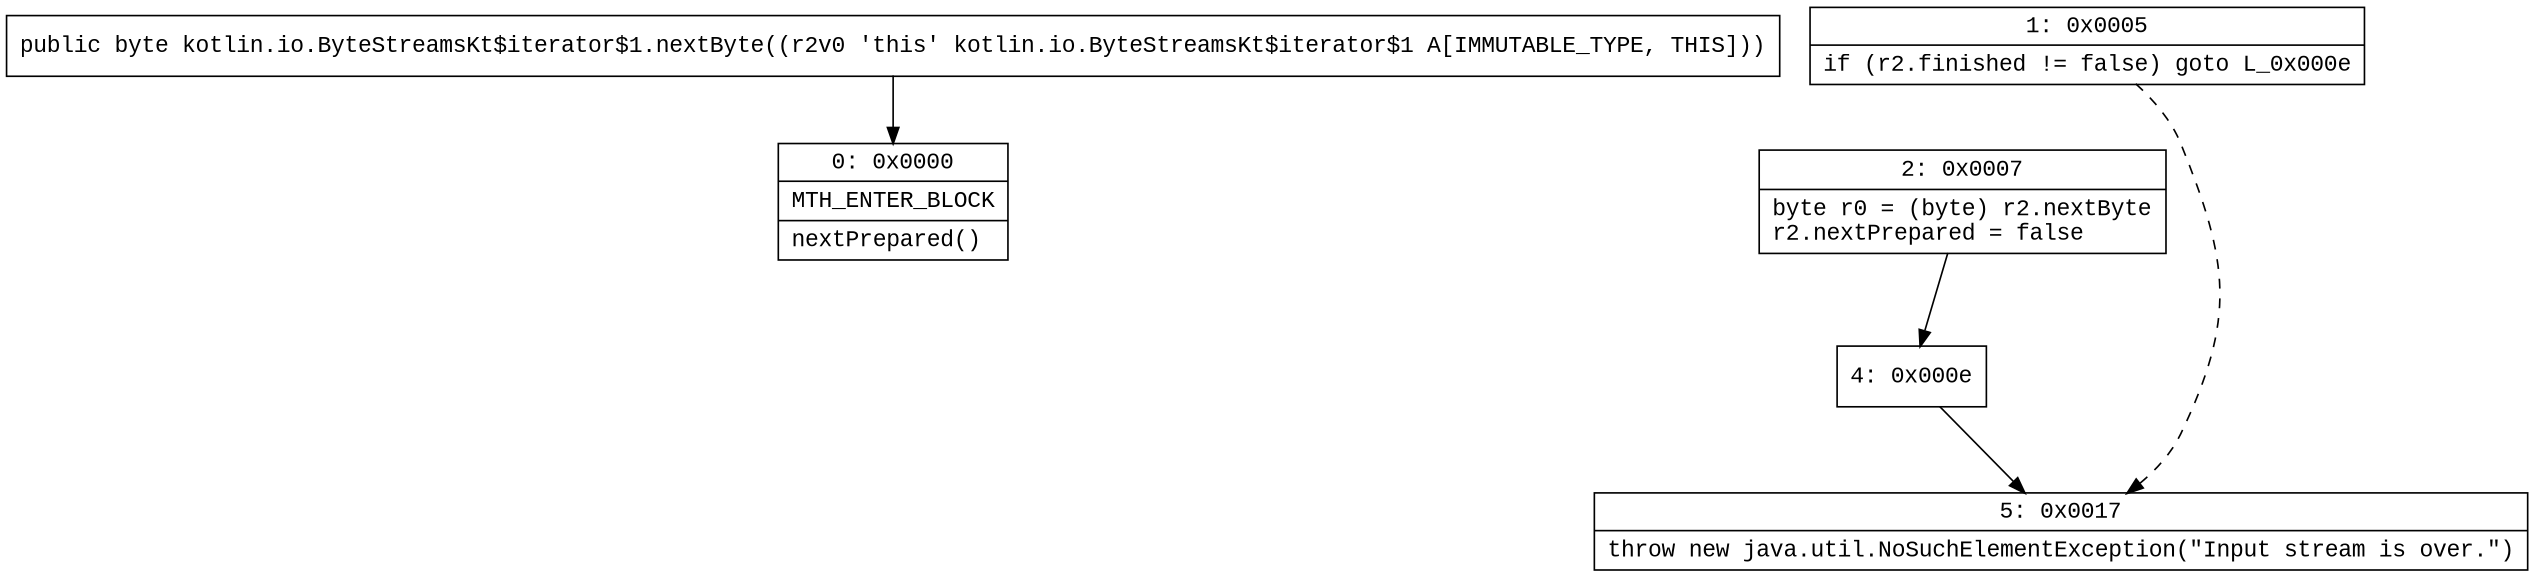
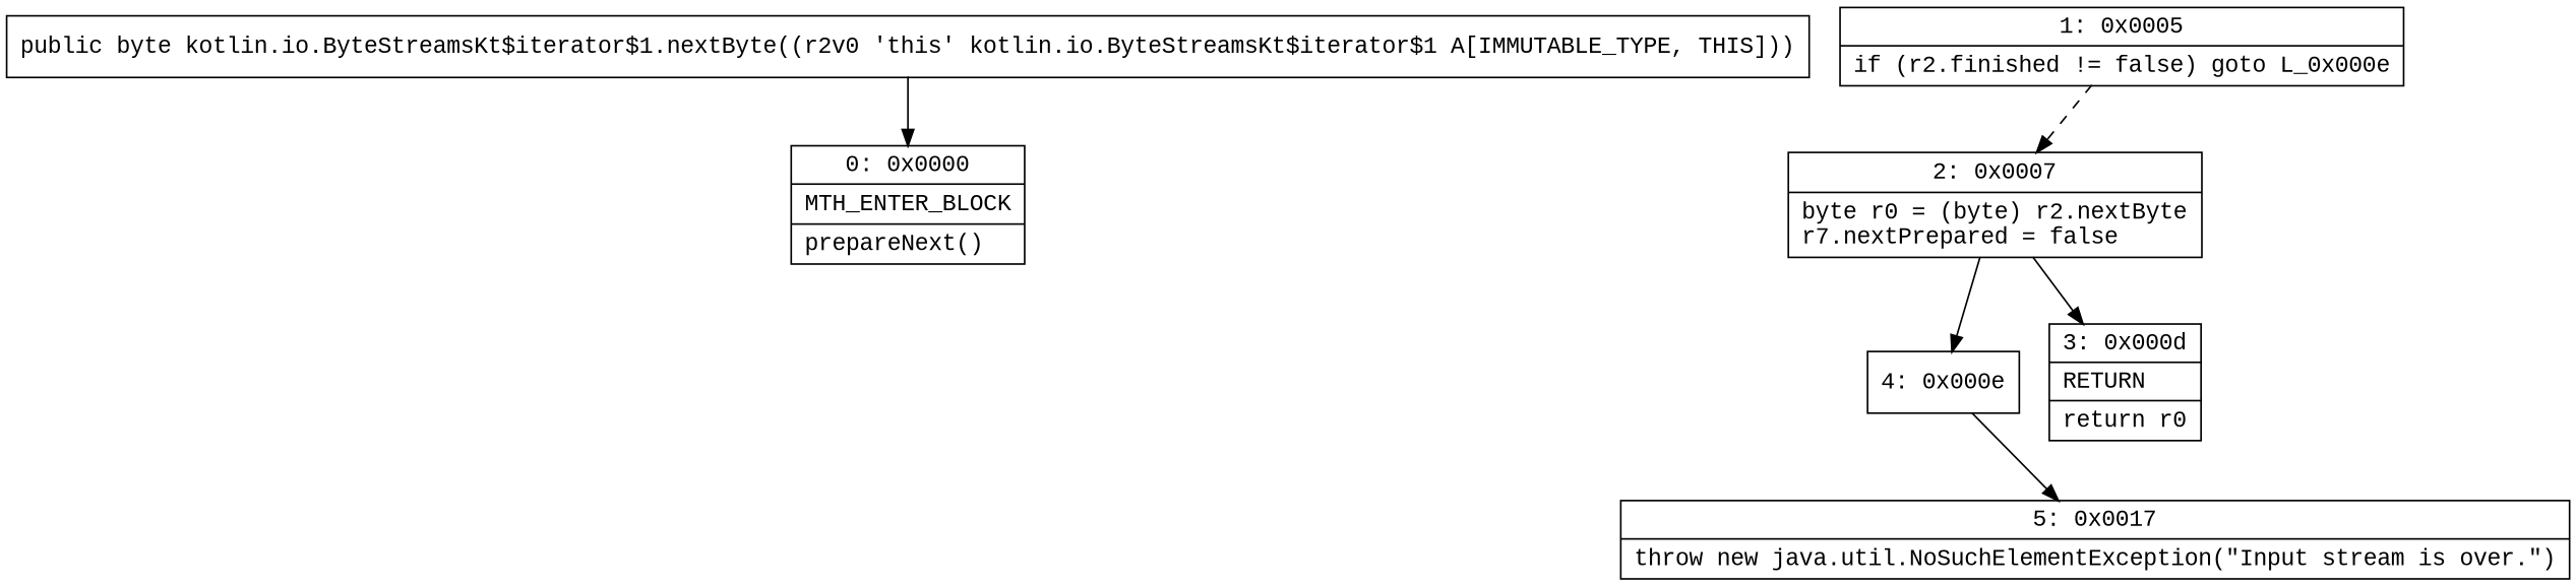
  digraph {
    fontname="Liberation Mono"
    node [fontname="Liberation Mono" shape=record]
    edge [fontname="Liberation Mono"]
-   n1 [label="{0\:\ 0x0000|MTH_ENTER_BLOCK\l|nextPrepared()\l}"]
+   n1 [label="{0\:\ 0x0000|MTH_ENTER_BLOCK\l|prepareNext()\l}"]
    n2 [label="{1\:\ 0x0005|if (r2.finished != false) goto L_0x000e\l}"]
-   n3 [label="{2\:\ 0x0007|byte r0 = (byte) r2.nextByte\lr2.nextPrepared = false\l}"]
+   n3 [label="{2\:\ 0x0007|byte r0 = (byte) r2.nextByte\lr7.nextPrepared = false\l}"]
    n4 [label="{4\:\ 0x000e}"]
+   n5 [label="{3\:\ 0x000d|RETURN\l|return r0\l}"]
    n6 [label="{5\:\ 0x0017|throw new java.util.NoSuchElementException(\"Input stream is over.\")\l}"]
    n7 [label="{public byte kotlin.io.ByteStreamsKt$iterator$1.nextByte((r2v0 'this' kotlin.io.ByteStreamsKt$iterator$1 A[IMMUTABLE_TYPE, THIS])) }"]
-   n2 -> n6 [style=dashed]
+   n2 -> n3 [style=dashed]
    n3 -> n4
+   n3 -> n5
    n4 -> n6
    n7 -> n1
  }
